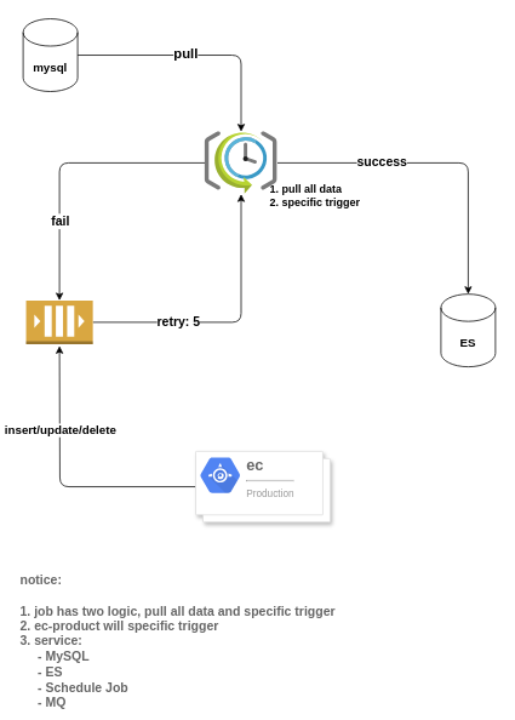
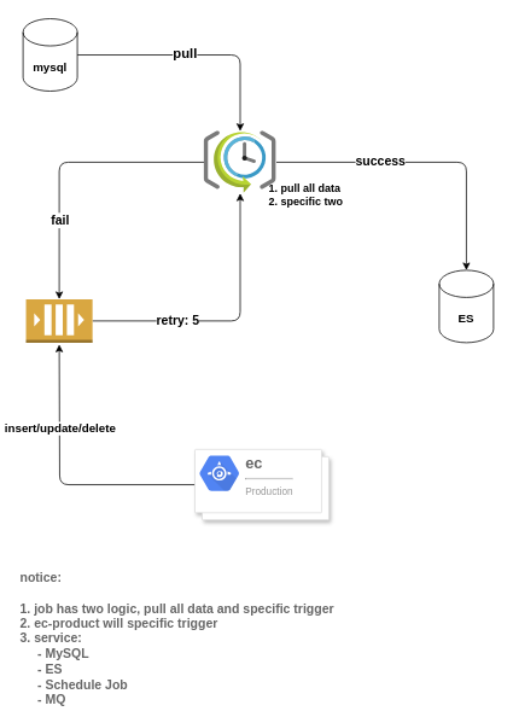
  <mxCell id="0" />
  <mxCell id="1" parent="0" />
- <mxCell id="2" value="&lt;b&gt;1. pull all data&lt;br&gt;2. specific&amp;nbsp;trigger&lt;/b&gt;" style="text;html=1;align=left;verticalAlign=middle;resizable=0;points=[];autosize=1;" vertex="1" parent="1"><mxGeometry x="295" y="200" width="110" height="30" as="geometry" /></mxCell>
+ <mxCell id="2" value="&lt;b&gt;1. pull all data&lt;br&gt;2. specific&amp;nbsp;two&lt;/b&gt;" style="text;html=1;align=left;verticalAlign=middle;resizable=0;points=[];autosize=1;" vertex="1" parent="1"><mxGeometry x="295" y="200" width="110" height="30" as="geometry" /></mxCell>
  <mxCell id="3" style="edgeStyle=orthogonalEdgeStyle;rounded=1;orthogonalLoop=1;jettySize=auto;html=1;" edge="1" parent="1" source="5" target="8"><mxGeometry relative="1" as="geometry" /></mxCell>
  <mxCell id="4" value="&lt;font style=&quot;font-size: 15px&quot;&gt;&lt;b&gt;pull&lt;/b&gt;&lt;/font&gt;" style="edgeLabel;html=1;align=center;verticalAlign=middle;resizable=0;points=[];" vertex="1" connectable="0" parent="3"><mxGeometry x="-0.05" relative="1" as="geometry"><mxPoint x="-7" y="-3" as="offset" /></mxGeometry></mxCell>
  <mxCell id="5" value="&lt;font style=&quot;font-size: 13px&quot;&gt;&lt;b&gt;mysql&lt;/b&gt;&lt;/font&gt;" style="shape=cylinder3;whiteSpace=wrap;html=1;boundedLbl=1;backgroundOutline=1;size=15;" vertex="1" parent="1"><mxGeometry x="25" y="20" width="60" height="80" as="geometry" /></mxCell>
  <mxCell id="6" style="edgeStyle=orthogonalEdgeStyle;rounded=1;orthogonalLoop=1;jettySize=auto;html=1;entryX=0.5;entryY=0;entryDx=0;entryDy=0;entryPerimeter=0;" edge="1" parent="1" source="8" target="12"><mxGeometry relative="1" as="geometry" /></mxCell>
  <mxCell id="7" style="edgeStyle=orthogonalEdgeStyle;rounded=1;orthogonalLoop=1;jettySize=auto;html=1;entryX=0.5;entryY=0;entryDx=0;entryDy=0;entryPerimeter=0;" edge="1" parent="1" source="8" target="9"><mxGeometry relative="1" as="geometry" /></mxCell>
  <mxCell id="8" value="" style="aspect=fixed;html=1;points=[];align=center;image;fontSize=12;image=img/lib/mscae/SchedulerJobCollection.svg;" vertex="1" parent="1"><mxGeometry x="225" y="144.2" width="80" height="68.8" as="geometry" /></mxCell>
- <mxCell id="9" value="&lt;b&gt;&lt;font style=&quot;font-size: 13px&quot;&gt;ES&lt;/font&gt;&lt;/b&gt;" style="shape=cylinder3;whiteSpace=wrap;html=1;boundedLbl=1;backgroundOutline=1;size=15;" vertex="1" parent="1"><mxGeometry x="485" y="323" width="60" height="80" as="geometry" /></mxCell>
+ <mxCell id="9" value="&lt;b&gt;&lt;font style=&quot;font-size: 13px&quot;&gt;ES&lt;/font&gt;&lt;/b&gt;" style="shape=cylinder3;whiteSpace=wrap;html=1;boundedLbl=1;backgroundOutline=1;size=15;" vertex="1" parent="1"><mxGeometry x="485" y="298" width="60" height="80" as="geometry" /></mxCell>
  <mxCell id="10" style="edgeStyle=orthogonalEdgeStyle;rounded=1;orthogonalLoop=1;jettySize=auto;html=1;" edge="1" parent="1" source="12" target="8"><mxGeometry relative="1" as="geometry"><mxPoint x="515" y="180" as="targetPoint" /></mxGeometry></mxCell>
  <mxCell id="11" value="&lt;font style=&quot;font-size: 14px&quot;&gt;&lt;b&gt;retry: 5&lt;/b&gt;&lt;/font&gt;" style="edgeLabel;html=1;align=center;verticalAlign=middle;resizable=0;points=[];" vertex="1" connectable="0" parent="10"><mxGeometry x="0.08" y="43" relative="1" as="geometry"><mxPoint x="-27" y="-1.25" as="offset" /></mxGeometry></mxCell>
  <mxCell id="12" value="" style="outlineConnect=0;dashed=0;verticalLabelPosition=bottom;verticalAlign=top;align=center;html=1;shape=mxgraph.aws3.queue;fillColor=#D9A741;gradientColor=none;" vertex="1" parent="1"><mxGeometry x="28.25" y="330" width="73.5" height="48" as="geometry" /></mxCell>
  <mxCell id="13" value="&lt;font style=&quot;font-size: 14px&quot;&gt;&lt;b&gt;fail&lt;/b&gt;&lt;/font&gt;" style="edgeLabel;html=1;align=center;verticalAlign=middle;resizable=0;points=[];" vertex="1" connectable="0" parent="1"><mxGeometry x="205" y="362" as="geometry"><mxPoint x="-140" y="-120" as="offset" /></mxGeometry></mxCell>
  <mxCell id="14" value="&lt;font style=&quot;font-size: 14px&quot;&gt;&lt;b&gt;success&lt;/b&gt;&lt;/font&gt;" style="edgeLabel;html=1;align=center;verticalAlign=middle;resizable=0;points=[];" vertex="1" connectable="0" parent="1"><mxGeometry x="415" y="190.6" as="geometry"><mxPoint x="4" y="-14" as="offset" /></mxGeometry></mxCell>
  <mxCell id="15" style="edgeStyle=orthogonalEdgeStyle;rounded=1;orthogonalLoop=1;jettySize=auto;html=1;" edge="1" parent="1" source="17"><mxGeometry relative="1" as="geometry"><mxPoint x="65" y="380" as="targetPoint" /></mxGeometry></mxCell>
  <mxCell id="16" value="&lt;font style=&quot;font-size: 13px&quot;&gt;&lt;b&gt;insert/update/delete&lt;/b&gt;&lt;/font&gt;" style="edgeLabel;html=1;align=center;verticalAlign=middle;resizable=0;points=[];" vertex="1" connectable="0" parent="15"><mxGeometry x="-0.016" y="-43" relative="1" as="geometry"><mxPoint x="-43" y="-62" as="offset" /></mxGeometry></mxCell>
  <mxCell id="17" value="" style="shape=mxgraph.gcp2.doubleRect;strokeColor=#dddddd;shadow=1;strokeWidth=1;" vertex="1" parent="1"><mxGeometry x="215" y="496" width="148" height="78" as="geometry" /></mxCell>
  <mxCell id="18" value="&lt;font color=&quot;#666666&quot;&gt;&lt;b&gt;&lt;font style=&quot;font-size: 17px&quot;&gt;ec&lt;/font&gt;&lt;/b&gt;&lt;br&gt;&lt;/font&gt;&lt;hr&gt;&lt;font style=&quot;font-size: 11px&quot;&gt;Production&lt;/font&gt;" style="dashed=0;connectable=0;html=1;fillColor=#5184F3;strokeColor=none;shape=mxgraph.gcp2.app_engine;part=1;labelPosition=right;verticalLabelPosition=middle;align=left;verticalAlign=top;spacingLeft=5;fontColor=#999999;fontSize=12;spacingTop=-8;" vertex="1" parent="17"><mxGeometry width="44" height="39" relative="1" as="geometry"><mxPoint x="5" y="7" as="offset" /></mxGeometry></mxCell>
  <mxCell id="19" value="&lt;font color=&quot;#666666&quot;&gt;&lt;b&gt;&lt;font style=&quot;font-size: 14px&quot;&gt;notice:&amp;nbsp;&lt;br&gt;&lt;br&gt;1. job has two logic, pull all data and specific trigger&lt;br&gt;2. ec-product will&amp;nbsp;&lt;/font&gt;&lt;/b&gt;&lt;b&gt;&lt;font style=&quot;font-size: 14px&quot;&gt;specific&amp;nbsp;&lt;/font&gt;&lt;/b&gt;&lt;/font&gt;&lt;b&gt;&lt;font style=&quot;font-size: 14px&quot;&gt;&lt;font color=&quot;#666666&quot;&gt;trigger&lt;br&gt;3. service:&amp;nbsp;&lt;br&gt;&amp;nbsp; &amp;nbsp; &amp;nbsp;- MySQL&lt;br&gt;&amp;nbsp; &amp;nbsp; &amp;nbsp;- ES&lt;br&gt;&amp;nbsp; &amp;nbsp; &amp;nbsp;- Schedule Job&lt;br&gt;&amp;nbsp; &amp;nbsp; &amp;nbsp;- MQ&lt;/font&gt;&lt;br&gt;&lt;/font&gt;&lt;/b&gt;" style="text;html=1;strokeColor=none;fillColor=none;align=left;verticalAlign=middle;whiteSpace=wrap;rounded=0;" vertex="1" parent="1"><mxGeometry x="20" y="640" width="400" height="130" as="geometry" /></mxCell>
